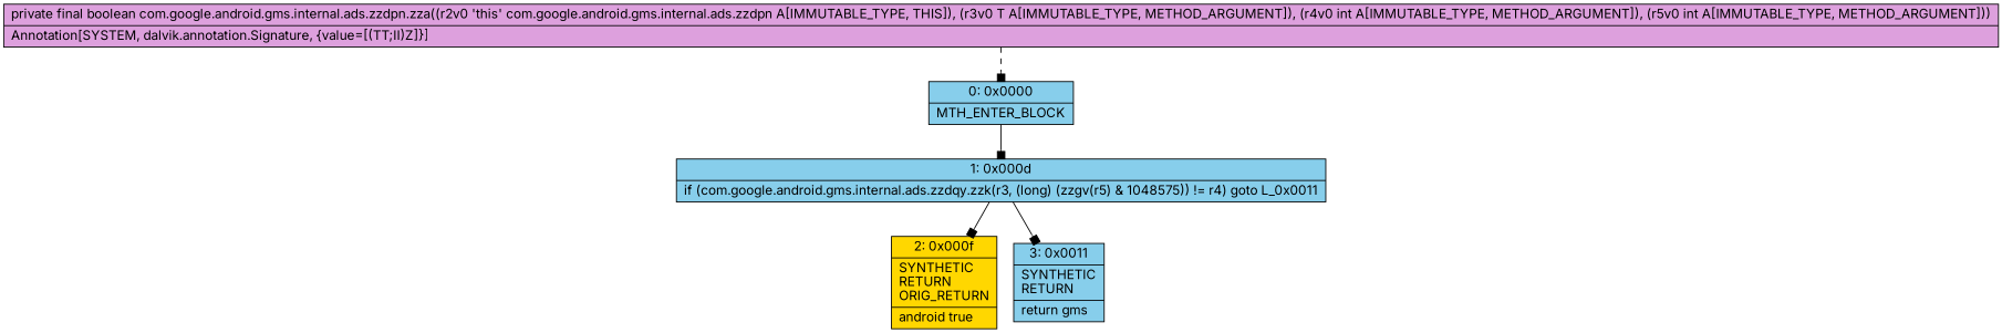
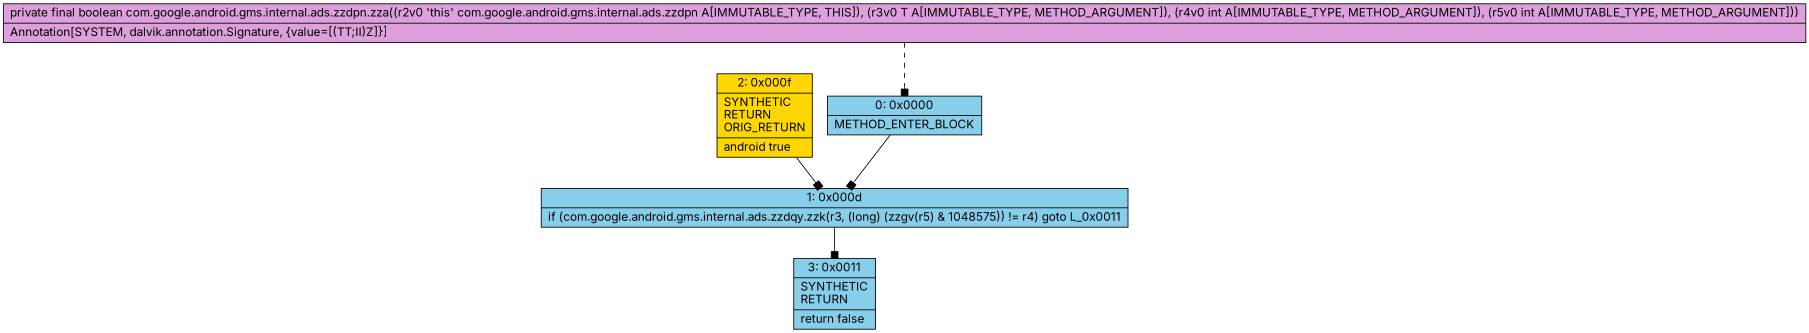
  digraph {
    fontname=Inter
    node [fillcolor=skyblue fontname=Inter shape=record style=filled]
    edge [arrowhead=box fontname=Inter style=solid]
-   n1 [label="{0\:\ 0x0000|MTH_ENTER_BLOCK\l}"]
+   n1 [label="{0\:\ 0x0000|METHOD_ENTER_BLOCK\l}"]
    n2 [label="{1\:\ 0x000d|if (com.google.android.gms.internal.ads.zzdqy.zzk(r3, (long) (zzgv(r5) & 1048575)) != r4) goto L_0x0011\l}"]
    n3 [fillcolor=gold label="{2\:\ 0x000f|SYNTHETIC\lRETURN\lORIG_RETURN\l|android true\l}"]
-   n4 [label="{3\:\ 0x0011|SYNTHETIC\lRETURN\l|return gms\l}"]
+   n4 [label="{3\:\ 0x0011|SYNTHETIC\lRETURN\l|return false\l}"]
    n5 [fillcolor=plum label="{private final boolean com.google.android.gms.internal.ads.zzdpn.zza((r2v0 'this' com.google.android.gms.internal.ads.zzdpn A[IMMUTABLE_TYPE, THIS]), (r3v0 T A[IMMUTABLE_TYPE, METHOD_ARGUMENT]), (r4v0 int A[IMMUTABLE_TYPE, METHOD_ARGUMENT]), (r5v0 int A[IMMUTABLE_TYPE, METHOD_ARGUMENT]))  | Annotation[SYSTEM, dalvik.annotation.Signature, \{value=[(TT;II)Z]\}]\l}"]
    n1 -> n2
-   n2 -> n3
+   n3 -> n2
    n2 -> n4
    n5 -> n1 [style=dashed]
  }
